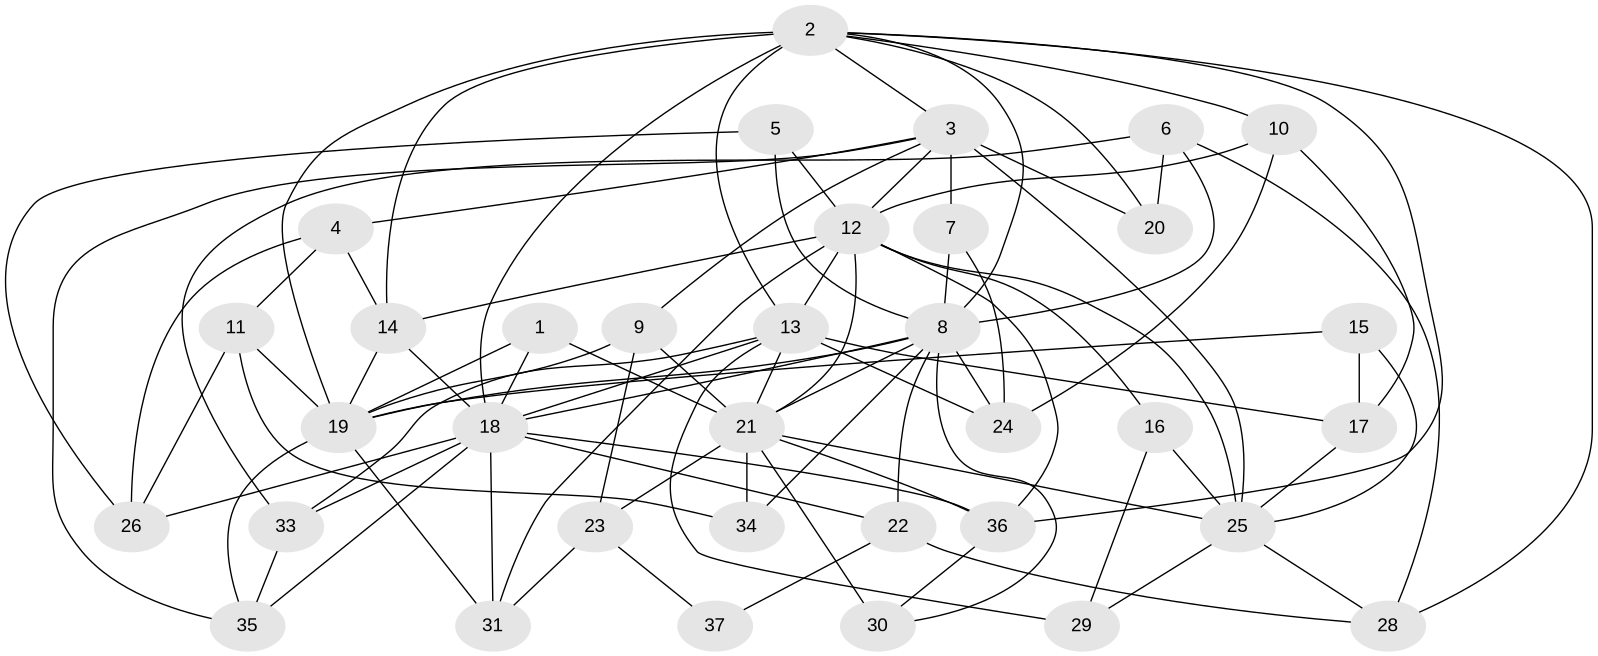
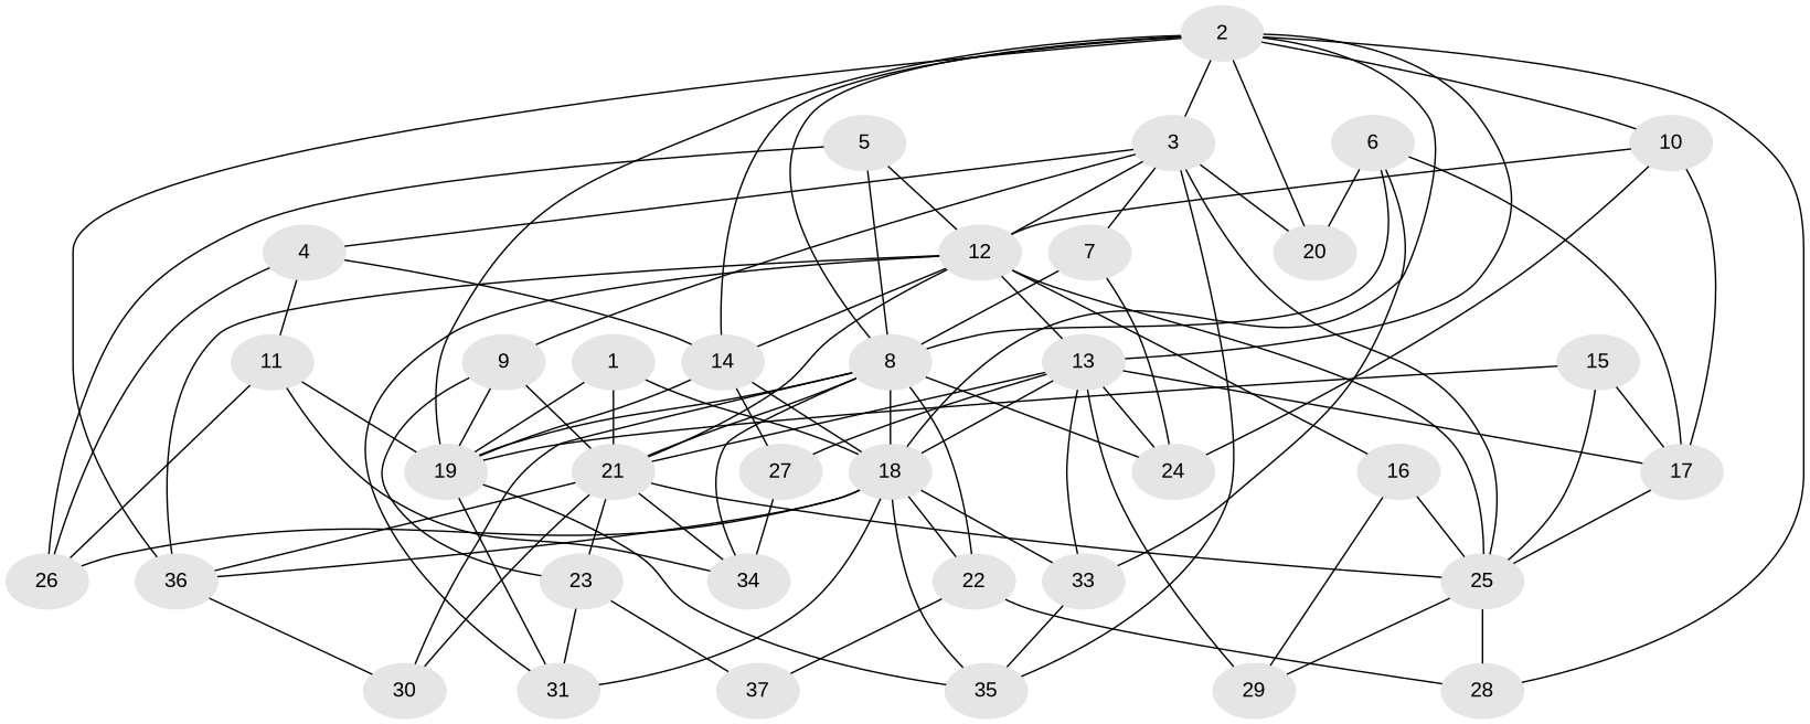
  graph {
    fontname="Liberation Sans"
    node [color=gray90 fontname="Liberation Sans" style=filled]
    edge [fontname="Liberation Sans" weight=1.0]
    1
    18
    19
    21
    36
    35
    26
    33
    22
    31
    25
    30
    34
    23
    2
    3
    8
    10
    13
    14
    20
    28
    4
    7
    9
    12
    24
    17
+   27
    29
    11
    16
    5
    6
    15
    37
    1 -- 18
    1 -- 19
    1 -- 21 [weight=2.0]
    18 -- 36
    18 -- 35
    18 -- 26
    18 -- 33
    18 -- 22
    18 -- 31
    19 -- 35
    19 -- 31
    21 -- 36
    21 -- 25
    21 -- 30 [weight=2.0]
    21 -- 34
    21 -- 23
    36 -- 30
    33 -- 35
    22 -- 28
    22 -- 37
    25 -- 28
    25 -- 29
    23 -- 31
    23 -- 37
    2 -- 18 [weight=2.0]
    2 -- 19
    2 -- 36
    2 -- 3
    2 -- 8
    2 -- 10
    2 -- 13
    2 -- 14 [weight=2.0]
    2 -- 20
    2 -- 28
    3 -- 35
    3 -- 25 [weight=2.0]
    3 -- 20 [weight=2.0]
    3 -- 4
    3 -- 7 [weight=2.0]
    3 -- 9
    3 -- 12
    8 -- 18
    8 -- 19
    8 -- 21
    8 -- 22
    8 -- 30
    8 -- 34
    8 -- 24
    10 -- 12
    10 -- 24
    10 -- 17
    13 -- 18
    13 -- 21
    13 -- 33
    13 -- 24
    13 -- 17
+   13 -- 27
    13 -- 29 [weight=2.0]
    14 -- 18
    14 -- 19 [weight=2.0]
+   14 -- 27
    4 -- 26
    4 -- 14
    4 -- 11
    7 -- 8
    7 -- 24
    9 -- 19
    9 -- 21
    9 -- 23
    12 -- 21
    12 -- 36
    12 -- 31
    12 -- 25
    12 -- 13
    12 -- 14
    12 -- 16
    17 -- 25
+   27 -- 34
    11 -- 19
    11 -- 26
    11 -- 34
    16 -- 25 [weight=2.0]
    16 -- 29
    5 -- 26
    5 -- 8
    5 -- 12
    6 -- 33
    6 -- 8
    6 -- 20
-   6 -- 28
+   6 -- 17
    15 -- 19
    15 -- 25
    15 -- 17
  }
